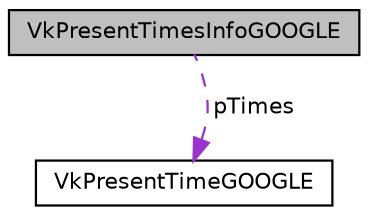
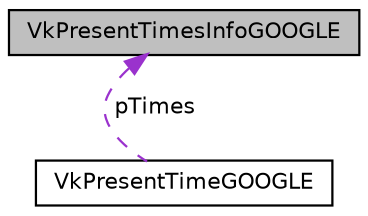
  digraph {
    node [color=black fontname=Helvetica fontsize=10 shape=record style=filled]
    n1 [fillcolor=grey75 fontcolor=black height=0.2 label=VkPresentTimesInfoGOOGLE width=0.4]
    n2 [fillcolor=white height=0.2 label=VkPresentTimeGOOGLE width=0.4]
-   n2 -> n1 [color=darkorchid3 dir=back fontname=Helvetica fontsize=10 label=" pTimes" labelfontname=Helvetica labelfontsize=10 style=dashed]
+   n1 -> n2 [color=darkorchid3 dir=back fontname=Helvetica fontsize=10 label=" pTimes" labelfontname=Helvetica labelfontsize=10 style=dashed]
  }
